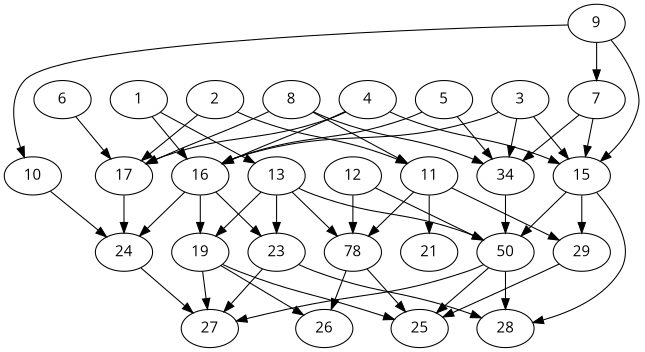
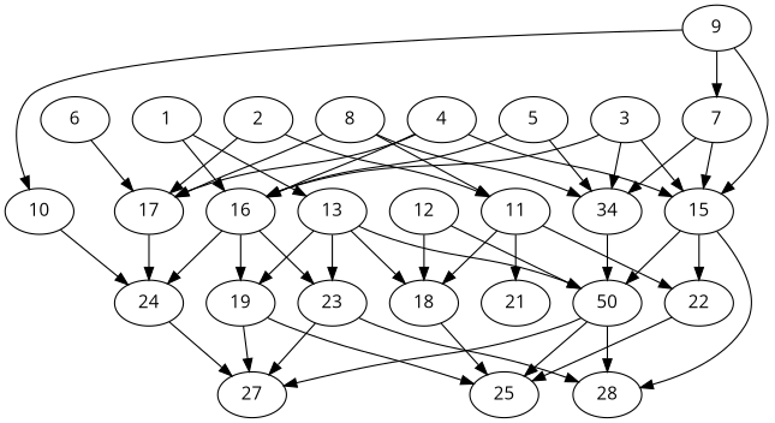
  digraph {
    fontname="Open Sans"
    node [alpha=0.09 fontname="Open Sans"]
    edge [fontname="Open Sans"]
    1 [alpha=0.04 expect_size=3975226832279841]
    13 [expect_size=7063260466831325]
    16 [expect_size=126409804611584000000]
    11 [alpha=0.02 expect_size=561228389841515839488]
-   18 [alpha=0.03 expect_size=8530703943539779 label=78]
+   18 [alpha=0.03 expect_size=8530703943539779]
    21 [alpha=0.19 expect_size=409659787526918897664]
-   22 [alpha=0.04 expect_size=5763501341322248192 label=29]
+   22 [alpha=0.04 expect_size=5763501341322248192]
    n8 [alpha=0.05 expect_size=2803931356644379648 label=50]
    19 [alpha=0.14 expect_size=286267322173067624448]
    23 [alpha=0.01 expect_size=878145794944304384]
    24 [alpha=0.13 expect_size=84403129321831008]
    25 [alpha=0.08 expect_size=1257656976696926011392]
-   26 [expect_size=10002281142327181312]
    27 [alpha=0.07 expect_size=525725201579397568]
    28 [alpha=0.03 expect_size=1105185576473034880]
    2 [alpha=0.16 expect_size=1430037933434481934336]
    17 [alpha=0.17 expect_size=11666195756870424]
    3 [alpha=0.05 expect_size=1971125665561623658496]
    n19 [alpha=0.06 expect_size=13021311652710688 label=34]
    15 [alpha=0.12 expect_size=2115158589272061]
    10 [alpha=0.06 expect_size=140885959445494112]
    4 [expect_size=183076646233340128]
    5 [alpha=0.03 expect_size=3099835218996376]
    6 [alpha=0.07 expect_size=58450738413568000000]
    7 [alpha=0.16 expect_size=33867886389841240]
    8 [alpha=0.17 expect_size=134115952995213696]
    9 [alpha=0.19 expect_size=3055526730210980]
    12 [alpha=0.15 expect_size=3377244007910775]
    1 -> 13
    1 -> 16
    13 -> 18
    13 -> n8
    13 -> 19
    13 -> 23
    16 -> 19
    16 -> 23
    16 -> 24
    11 -> 18
    11 -> 21
    11 -> 22
    18 -> 25
-   18 -> 26
    22 -> 25
    n8 -> 25
    n8 -> 27
    n8 -> 28
    19 -> 25
-   19 -> 26
    19 -> 27
    23 -> 27
    23 -> 28
    24 -> 27
    2 -> 11
    2 -> 17
    17 -> 24
    3 -> 16
    3 -> n19
    3 -> 15
    n19 -> n8
    15 -> 22
    15 -> n8
    15 -> 28
    10 -> 24
    4 -> 16
    4 -> 17
    4 -> 15
    5 -> 16
    5 -> n19
    6 -> 17
    7 -> n19
    7 -> 15
    8 -> 11
    8 -> 17
    8 -> n19
    9 -> 15
    9 -> 10
    9 -> 7
    12 -> 18
    12 -> n8
  }
